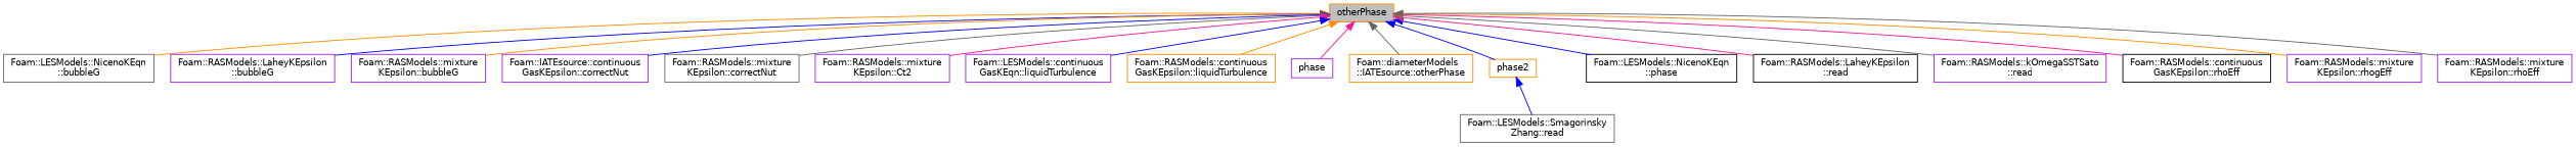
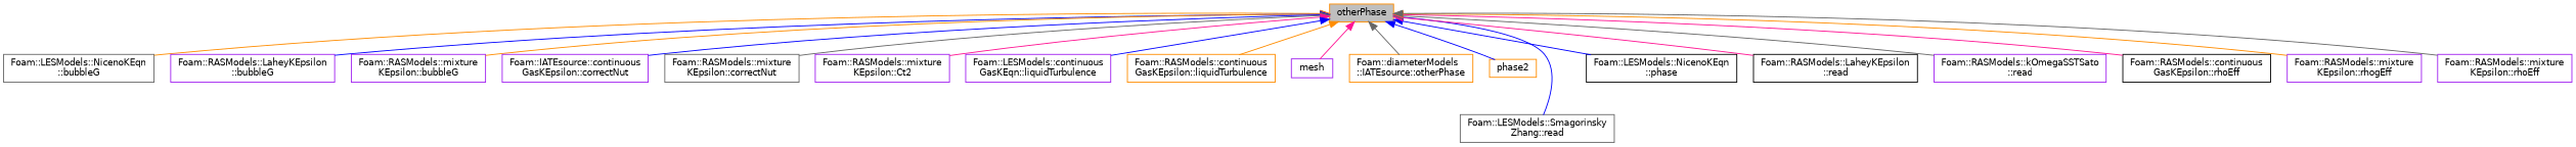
  digraph {
    rankdir=TB
    node [color=purple fontname=Helvetica fontsize=10 shape=record]
    edge [color=blue dir=back fontname=Helvetica fontsize=10 labelfontname=Helvetica labelfontsize=10 style=solid]
    n1 [color=darkorange fillcolor=grey75 fontcolor=black height=0.2 label=otherPhase style=filled width=0.4]
    n2 [color=gray40 height=0.2 label="Foam::LESModels::NicenoKEqn\l::bubbleG" width=0.4]
    n3 [height=0.2 label="Foam::RASModels::LaheyKEpsilon\l::bubbleG" width=0.4]
    n4 [height=0.2 label="Foam::RASModels::mixture\lKEpsilon::bubbleG" width=0.4]
    n5 [height=0.2 label="Foam::IATEsource::continuous\lGasKEpsilon::correctNut" width=0.4]
    n6 [color=gray40 height=0.2 label="Foam::RASModels::mixture\lKEpsilon::correctNut" width=0.4]
    n7 [height=0.2 label="Foam::RASModels::mixture\lKEpsilon::Ct2" width=0.4]
    n8 [height=0.2 label="Foam::LESModels::continuous\lGasKEqn::liquidTurbulence" width=0.4]
    n9 [color=darkorange height=0.2 label="Foam::RASModels::continuous\lGasKEpsilon::liquidTurbulence" width=0.4]
-   n10 [height=0.2 label=phase width=0.4]
+   n10 [height=0.2 label=mesh width=0.4]
    n11 [color=darkorange height=0.2 label="Foam::diameterModels\l::IATEsource::otherPhase" width=0.4]
    n12 [color=darkorange height=0.2 label=phase2 width=0.4]
    n13 [color=gray40 height=0.2 label="Foam::LESModels::Smagorinsky\lZhang::read" width=0.4]
    n14 [color=black height=0.2 label="Foam::LESModels::NicenoKEqn\l::phase" width=0.4]
    n15 [color=black height=0.2 label="Foam::RASModels::LaheyKEpsilon\l::read" width=0.4]
    n16 [height=0.2 label="Foam::RASModels::kOmegaSSTSato\l::read" width=0.4]
    n17 [color=black height=0.2 label="Foam::RASModels::continuous\lGasKEpsilon::rhoEff" width=0.4]
    n18 [height=0.2 label="Foam::RASModels::mixture\lKEpsilon::rhogEff" width=0.4]
    n19 [height=0.2 label="Foam::RASModels::mixture\lKEpsilon::rhoEff" width=0.4]
    n1 -> n2 [color=darkorange]
    n1 -> n3
    n1 -> n4 [color=darkorange]
    n1 -> n5
    n1 -> n6 [color=gray40]
    n1 -> n7 [color=deeppink]
    n1 -> n8
    n1 -> n9 [color=darkorange]
    n1 -> n10 [color=deeppink]
    n1 -> n11 [color=gray40]
    n1 -> n12
-   n12 -> n13
+   n1 -> n13
    n1 -> n14
    n1 -> n15 [color=deeppink]
    n1 -> n16 [color=gray40]
    n1 -> n17 [color=deeppink]
    n1 -> n18 [color=darkorange]
    n1 -> n19 [color=gray40]
  }
